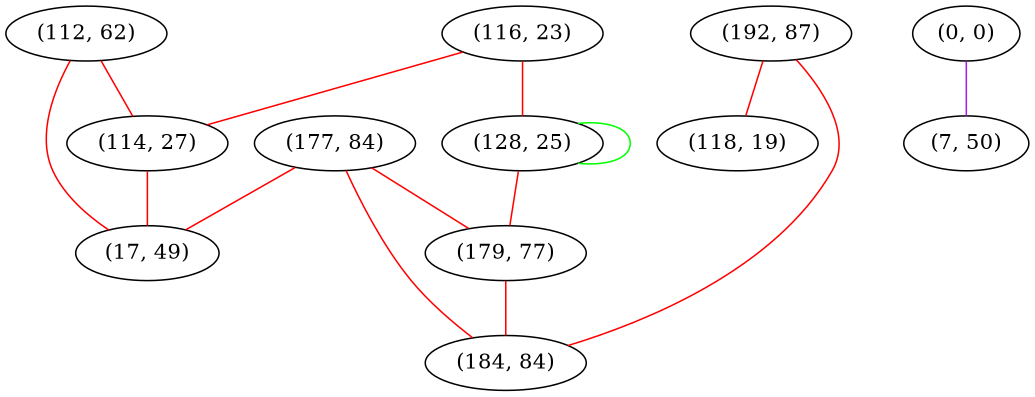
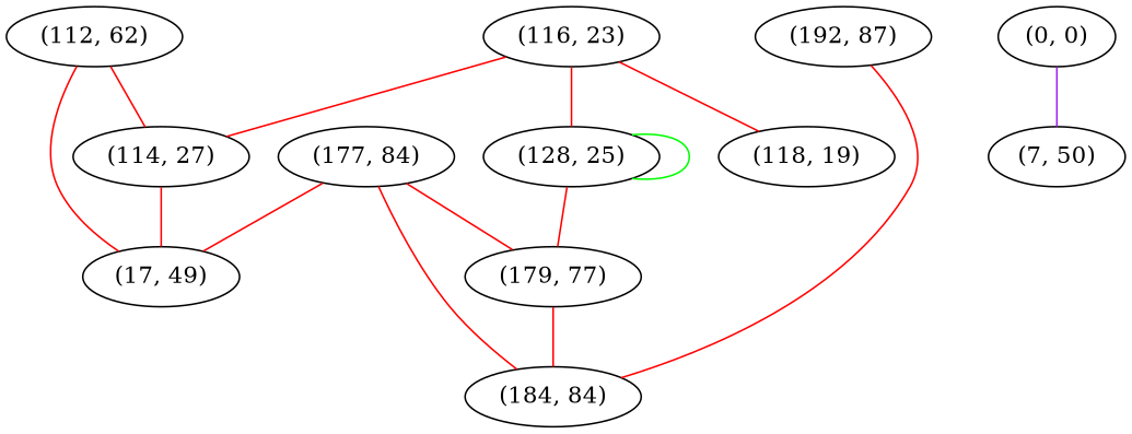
  graph {
    edge [color=red weight=1]
    n1 [label="(118, 19)"]
    "(116, 23)"
    "(128, 25)"
    "(114, 27)"
    "(179, 77)"
    "(17, 49)"
    "(0, 0)"
    "(7, 50)"
    "(184, 84)"
    "(112, 62)"
    "(177, 84)"
    "(192, 87)"
-   "(192, 87)" -- n1
+   "(116, 23)" -- n1
    "(116, 23)" -- "(128, 25)"
    "(116, 23)" -- "(114, 27)"
    "(128, 25)" -- "(128, 25)" [color=green weight=2]
    "(128, 25)" -- "(179, 77)"
    "(114, 27)" -- "(17, 49)"
    "(179, 77)" -- "(184, 84)"
    "(0, 0)" -- "(7, 50)" [color=purple weight=4]
    "(112, 62)" -- "(114, 27)"
    "(112, 62)" -- "(17, 49)"
    "(177, 84)" -- "(179, 77)"
    "(177, 84)" -- "(17, 49)"
    "(177, 84)" -- "(184, 84)"
    "(192, 87)" -- "(184, 84)"
  }
